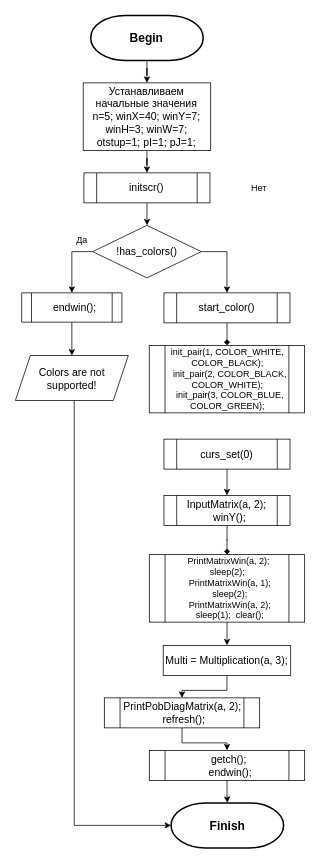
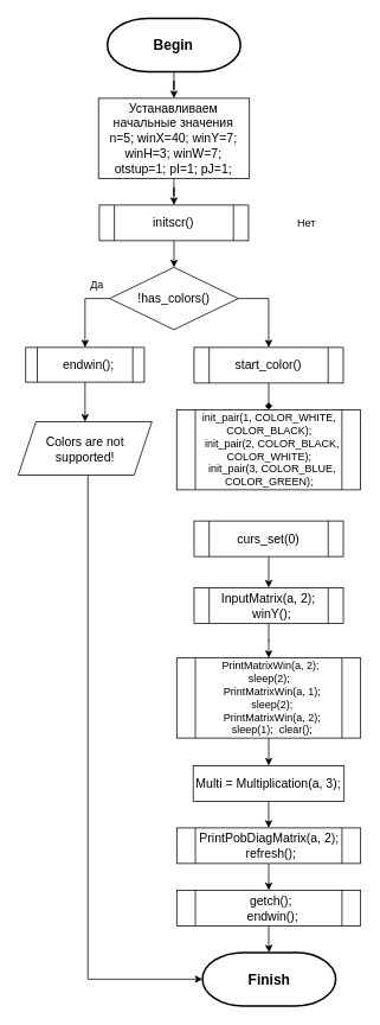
  <mxCell id="0" />
  <mxCell id="1" parent="0" />
  <mxCell id="2" value="" style="edgeStyle=orthogonalEdgeStyle;rounded=0;orthogonalLoop=1;jettySize=auto;html=1;" edge="1" parent="1" source="3" target="6"><mxGeometry relative="1" as="geometry" /></mxCell>
  <mxCell id="3" value="&lt;span style=&quot;font-size: 16px&quot;&gt;&lt;b&gt;Begin&lt;/b&gt;&lt;/span&gt;" style="strokeWidth=2;html=1;shape=mxgraph.flowchart.terminator;whiteSpace=wrap;" parent="1" vertex="1"><mxGeometry x="120.44" y="20" width="150" height="60" as="geometry" /></mxCell>
  <mxCell id="4" value="&lt;span style=&quot;font-size: 16px&quot;&gt;&lt;b&gt;Finish&lt;/b&gt;&lt;/span&gt;" style="strokeWidth=2;html=1;shape=mxgraph.flowchart.terminator;whiteSpace=wrap;" parent="1" vertex="1"><mxGeometry x="227.63" y="1070" width="150" height="60" as="geometry" /></mxCell>
  <mxCell id="5" style="edgeStyle=orthogonalEdgeStyle;rounded=0;orthogonalLoop=1;jettySize=auto;html=1;entryX=0.5;entryY=0;entryDx=0;entryDy=0;" edge="1" parent="1" source="6" target="8"><mxGeometry relative="1" as="geometry" /></mxCell>
  <mxCell id="6" value="&lt;span style=&quot;font-size: 14px;&quot;&gt;Устанавливаем начальные значения&lt;/span&gt;&lt;br&gt;&lt;div style=&quot;&quot;&gt;&lt;span style=&quot;font-size: 14px;&quot;&gt;n=5;&amp;nbsp;&lt;/span&gt;&lt;span style=&quot;background-color: initial; font-size: 14px;&quot;&gt;winX=40; winY=7;&lt;/span&gt;&lt;/div&gt;&lt;div style=&quot;&quot;&gt;&lt;span style=&quot;font-size: 14px;&quot;&gt;winH=3; winW=7;&lt;/span&gt;&lt;/div&gt;&lt;div style=&quot;&quot;&gt;&lt;span style=&quot;font-size: 14px; background-color: initial;&quot;&gt;otstup=1;&amp;nbsp;&lt;/span&gt;&lt;span style=&quot;font-size: 14px; background-color: initial;&quot;&gt;pI=1; pJ=1;&lt;/span&gt;&lt;/div&gt;" style="whiteSpace=wrap;html=1;strokeWidth=1;align=center;" vertex="1" parent="1"><mxGeometry x="110.44" y="110" width="170" height="90" as="geometry" /></mxCell>
  <mxCell id="7" style="edgeStyle=orthogonalEdgeStyle;rounded=0;orthogonalLoop=1;jettySize=auto;html=1;" edge="1" parent="1" source="8" target="11"><mxGeometry relative="1" as="geometry" /></mxCell>
  <mxCell id="8" value="&lt;div&gt;&lt;span style=&quot;font-size: 14px;&quot;&gt;initscr()&lt;/span&gt;&lt;br&gt;&lt;/div&gt;" style="shape=process;whiteSpace=wrap;html=1;backgroundOutline=1;" vertex="1" parent="1"><mxGeometry x="111.37" y="230" width="168.07" height="40" as="geometry" /></mxCell>
  <mxCell id="9" value="" style="edgeStyle=orthogonalEdgeStyle;rounded=0;orthogonalLoop=1;jettySize=auto;html=1;exitX=1;exitY=0.5;exitDx=0;exitDy=0;entryX=0.5;entryY=0;entryDx=0;entryDy=0;" edge="1" parent="1" source="11" target="15"><mxGeometry relative="1" as="geometry"><Array as="points"><mxPoint x="302.51" y="335" /></Array></mxGeometry></mxCell>
  <mxCell id="10" style="edgeStyle=orthogonalEdgeStyle;rounded=0;orthogonalLoop=1;jettySize=auto;html=1;entryX=0.5;entryY=0;entryDx=0;entryDy=0;fontSize=14;" edge="1" parent="1" source="11" target="30"><mxGeometry relative="1" as="geometry"><Array as="points"><mxPoint x="95.51" y="335" /></Array></mxGeometry></mxCell>
  <mxCell id="11" value="&lt;span style=&quot;font-size: 14px;&quot;&gt;!has_colors()&lt;/span&gt;" style="rhombus;whiteSpace=wrap;html=1;strokeWidth=1;" vertex="1" parent="1"><mxGeometry x="122.96" y="300" width="144.97" height="70" as="geometry" /></mxCell>
  <mxCell id="12" value="Да" style="text;html=1;strokeColor=none;fillColor=none;align=center;verticalAlign=middle;whiteSpace=wrap;rounded=0;" vertex="1" parent="1"><mxGeometry x="88.51" y="310" width="40" height="20" as="geometry" /></mxCell>
  <mxCell id="13" value="Нет" style="text;html=1;strokeColor=none;fillColor=none;align=center;verticalAlign=middle;whiteSpace=wrap;rounded=0;" vertex="1" parent="1"><mxGeometry x="325.44" y="240" width="40" height="20" as="geometry" /></mxCell>
  <mxCell id="14" value="" style="edgeStyle=orthogonalEdgeStyle;rounded=0;orthogonalLoop=1;jettySize=auto;html=1;endArrow=diamond;" edge="1" parent="1" source="15" target="16"><mxGeometry relative="1" as="geometry" /></mxCell>
  <mxCell id="15" value="&lt;div&gt;&lt;span style=&quot;font-size: 14px;&quot;&gt;start_color()&lt;/span&gt;&lt;br&gt;&lt;/div&gt;" style="shape=process;whiteSpace=wrap;html=1;backgroundOutline=1;" vertex="1" parent="1"><mxGeometry x="218.07" y="390" width="168.07" height="40" as="geometry" /></mxCell>
  <mxCell id="16" value="init_pair(1, COLOR_WHITE, COLOR_BLACK);&#10;  init_pair(2, COLOR_BLACK, COLOR_WHITE);&#10;  init_pair(3, COLOR_BLUE, COLOR_GREEN);" style="shape=process;whiteSpace=wrap;html=1;backgroundOutline=1;" vertex="1" parent="1"><mxGeometry x="198.51" y="460" width="207.14" height="90" as="geometry" /></mxCell>
  <mxCell id="17" style="edgeStyle=orthogonalEdgeStyle;rounded=0;orthogonalLoop=1;jettySize=auto;html=1;entryX=0.5;entryY=0;entryDx=0;entryDy=0;fontSize=14;" edge="1" parent="1" source="18" target="20"><mxGeometry relative="1" as="geometry" /></mxCell>
  <mxCell id="18" value="&lt;div&gt;&lt;span style=&quot;font-size: 14px;&quot;&gt;curs_set(0)&lt;/span&gt;&lt;br&gt;&lt;/div&gt;" style="shape=process;whiteSpace=wrap;html=1;backgroundOutline=1;" vertex="1" parent="1"><mxGeometry x="218.11" y="585" width="168.07" height="40" as="geometry" /></mxCell>
- <mxCell id="19" value="" style="edgeStyle=orthogonalEdgeStyle;rounded=0;orthogonalLoop=1;jettySize=auto;html=1;fontSize=14;endArrow=diamond;" edge="1" parent="1" source="20" target="22"><mxGeometry relative="1" as="geometry" /></mxCell>
+ <mxCell id="19" value="" style="edgeStyle=orthogonalEdgeStyle;rounded=0;orthogonalLoop=1;jettySize=auto;html=1;fontSize=14;" edge="1" parent="1" source="20" target="22"><mxGeometry relative="1" as="geometry" /></mxCell>
  <mxCell id="20" value="&lt;div&gt;&lt;div&gt;&lt;span style=&quot;font-size: 14px;&quot;&gt;InputMatrix(a, 2);&lt;/span&gt;&lt;/div&gt;&lt;div&gt;&lt;span style=&quot;font-size: 14px;&quot;&gt;&amp;nbsp; winY();&lt;/span&gt;&lt;/div&gt;&lt;/div&gt;" style="shape=process;whiteSpace=wrap;html=1;backgroundOutline=1;" vertex="1" parent="1"><mxGeometry x="218.11" y="660" width="168.07" height="40" as="geometry" /></mxCell>
  <mxCell id="21" style="edgeStyle=orthogonalEdgeStyle;rounded=0;orthogonalLoop=1;jettySize=auto;html=1;entryX=0.5;entryY=0;entryDx=0;entryDy=0;fontSize=14;" edge="1" parent="1" source="22" target="24"><mxGeometry relative="1" as="geometry" /></mxCell>
  <mxCell id="22" value="&lt;div&gt;&amp;nbsp; PrintMatrixWin(a, 2);&lt;span style=&quot;background-color: initial;&quot;&gt;&amp;nbsp; sleep(2);&lt;/span&gt;&lt;/div&gt;&lt;div&gt;&amp;nbsp; PrintMatrixWin(a, 1);&lt;/div&gt;&lt;div&gt;&amp;nbsp; sleep(2);&lt;/div&gt;&lt;div&gt;&amp;nbsp; PrintMatrixWin(a, 2);&lt;/div&gt;&lt;div&gt;&amp;nbsp; sleep(1);&lt;span style=&quot;background-color: initial;&quot;&gt;&amp;nbsp; clear();&lt;/span&gt;&lt;/div&gt;" style="shape=process;whiteSpace=wrap;html=1;backgroundOutline=1;" vertex="1" parent="1"><mxGeometry x="198.58" y="739" width="207.14" height="90" as="geometry" /></mxCell>
  <mxCell id="23" style="edgeStyle=orthogonalEdgeStyle;rounded=0;orthogonalLoop=1;jettySize=auto;html=1;entryX=0.5;entryY=0;entryDx=0;entryDy=0;fontSize=14;" edge="1" parent="1" source="24" target="26"><mxGeometry relative="1" as="geometry" /></mxCell>
  <mxCell id="24" value="&lt;span style=&quot;font-size: 14px;&quot;&gt;Multi = Multiplication(a, 3);&lt;/span&gt;" style="whiteSpace=wrap;html=1;strokeWidth=1;align=center;" vertex="1" parent="1"><mxGeometry x="217.11" y="860" width="170" height="40" as="geometry" /></mxCell>
  <mxCell id="25" style="edgeStyle=orthogonalEdgeStyle;rounded=0;orthogonalLoop=1;jettySize=auto;html=1;entryX=0.5;entryY=0;entryDx=0;entryDy=0;fontSize=14;" edge="1" parent="1" source="26" target="28"><mxGeometry relative="1" as="geometry" /></mxCell>
- <mxCell id="26" value="&lt;div&gt;&lt;span style=&quot;font-size: 14px;&quot;&gt;PrintPobDiagMatrix(a, 2);&lt;/span&gt;&lt;/div&gt;&lt;div&gt;&lt;span style=&quot;font-size: 14px;&quot;&gt;&amp;nbsp; refresh();&amp;nbsp;&lt;/span&gt;&lt;/div&gt;" style="shape=process;whiteSpace=wrap;html=1;backgroundOutline=1;" vertex="1" parent="1"><mxGeometry x="138.58" y="930" width="207.14" height="40" as="geometry" /></mxCell>
+ <mxCell id="26" value="&lt;div&gt;&lt;span style=&quot;font-size: 14px;&quot;&gt;PrintPobDiagMatrix(a, 2);&lt;/span&gt;&lt;/div&gt;&lt;div&gt;&lt;span style=&quot;font-size: 14px;&quot;&gt;&amp;nbsp; refresh();&amp;nbsp;&lt;/span&gt;&lt;/div&gt;" style="shape=process;whiteSpace=wrap;html=1;backgroundOutline=1;" vertex="1" parent="1"><mxGeometry x="198.58" y="930" width="207.14" height="40" as="geometry" /></mxCell>
  <mxCell id="27" style="edgeStyle=orthogonalEdgeStyle;rounded=0;orthogonalLoop=1;jettySize=auto;html=1;entryX=0.5;entryY=0;entryDx=0;entryDy=0;entryPerimeter=0;fontSize=14;" edge="1" parent="1" source="28" target="4"><mxGeometry relative="1" as="geometry" /></mxCell>
  <mxCell id="28" value="&lt;div&gt;&lt;span style=&quot;font-size: 14px;&quot;&gt;&amp;nbsp; getch();&amp;nbsp;&lt;/span&gt;&lt;/div&gt;&lt;div&gt;&lt;span style=&quot;font-size: 14px;&quot;&gt;&amp;nbsp; endwin();&lt;/span&gt;&lt;/div&gt;" style="shape=process;whiteSpace=wrap;html=1;backgroundOutline=1;" vertex="1" parent="1"><mxGeometry x="198.58" y="1000" width="207.14" height="40" as="geometry" /></mxCell>
  <mxCell id="29" value="" style="edgeStyle=orthogonalEdgeStyle;rounded=0;orthogonalLoop=1;jettySize=auto;html=1;fontSize=14;" edge="1" parent="1" source="30" target="32"><mxGeometry relative="1" as="geometry" /></mxCell>
  <mxCell id="30" value="&lt;div&gt;&lt;span style=&quot;font-size: 14px; background-color: initial;&quot;&gt;&amp;nbsp; endwin();&lt;/span&gt;&lt;br&gt;&lt;/div&gt;" style="shape=process;whiteSpace=wrap;html=1;backgroundOutline=1;" vertex="1" parent="1"><mxGeometry x="28.51" y="390" width="133.57" height="39" as="geometry" /></mxCell>
  <mxCell id="31" style="edgeStyle=orthogonalEdgeStyle;rounded=0;orthogonalLoop=1;jettySize=auto;html=1;entryX=0;entryY=0.5;entryDx=0;entryDy=0;entryPerimeter=0;fontSize=14;" edge="1" parent="1" source="32" target="4"><mxGeometry relative="1" as="geometry"><Array as="points"><mxPoint x="98.51" y="1100" /></Array></mxGeometry></mxCell>
  <mxCell id="32" value="&lt;font style=&quot;&quot;&gt;&lt;span style=&quot;font-size: 14px;&quot;&gt;Colors are not supported!&lt;/span&gt;&lt;br&gt;&lt;/font&gt;" style="shape=parallelogram;perimeter=parallelogramPerimeter;whiteSpace=wrap;html=1;fixedSize=1;strokeWidth=1;" vertex="1" parent="1"><mxGeometry x="20" y="473.5" width="150.6" height="60" as="geometry" /></mxCell>
